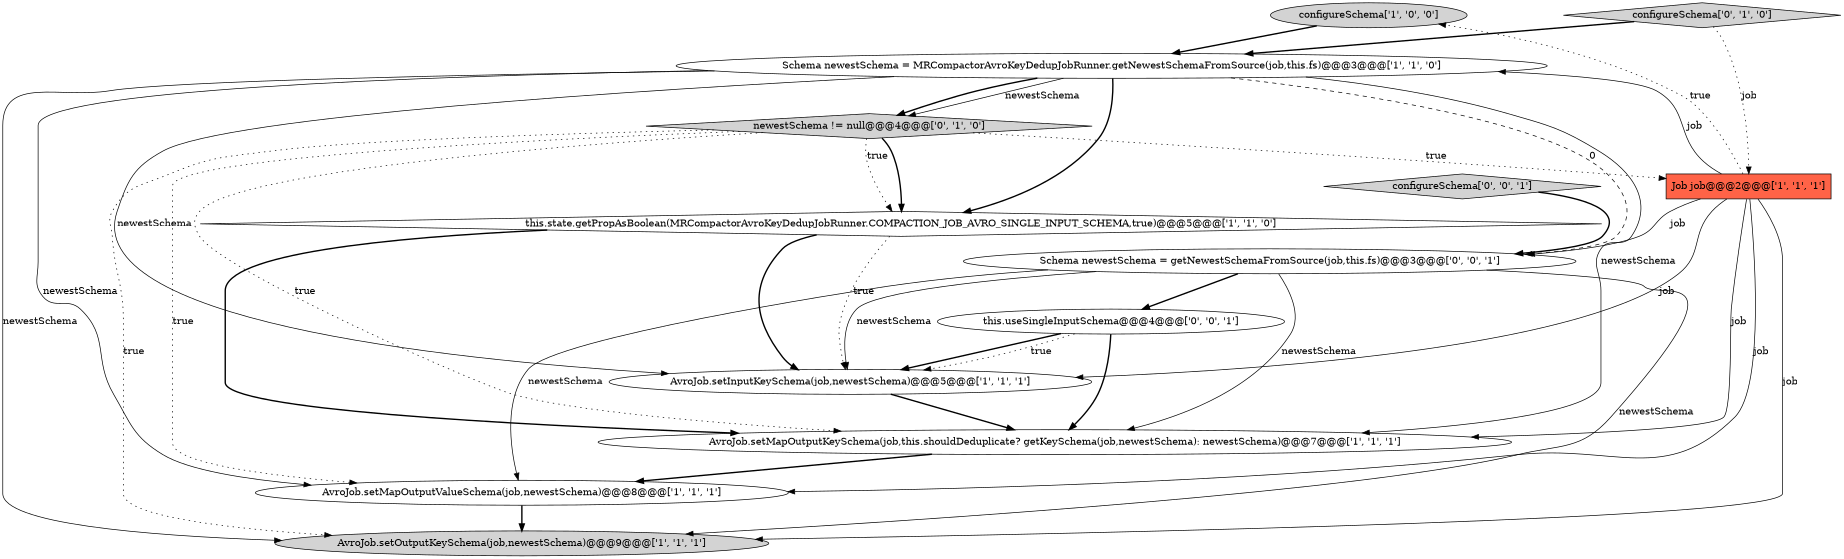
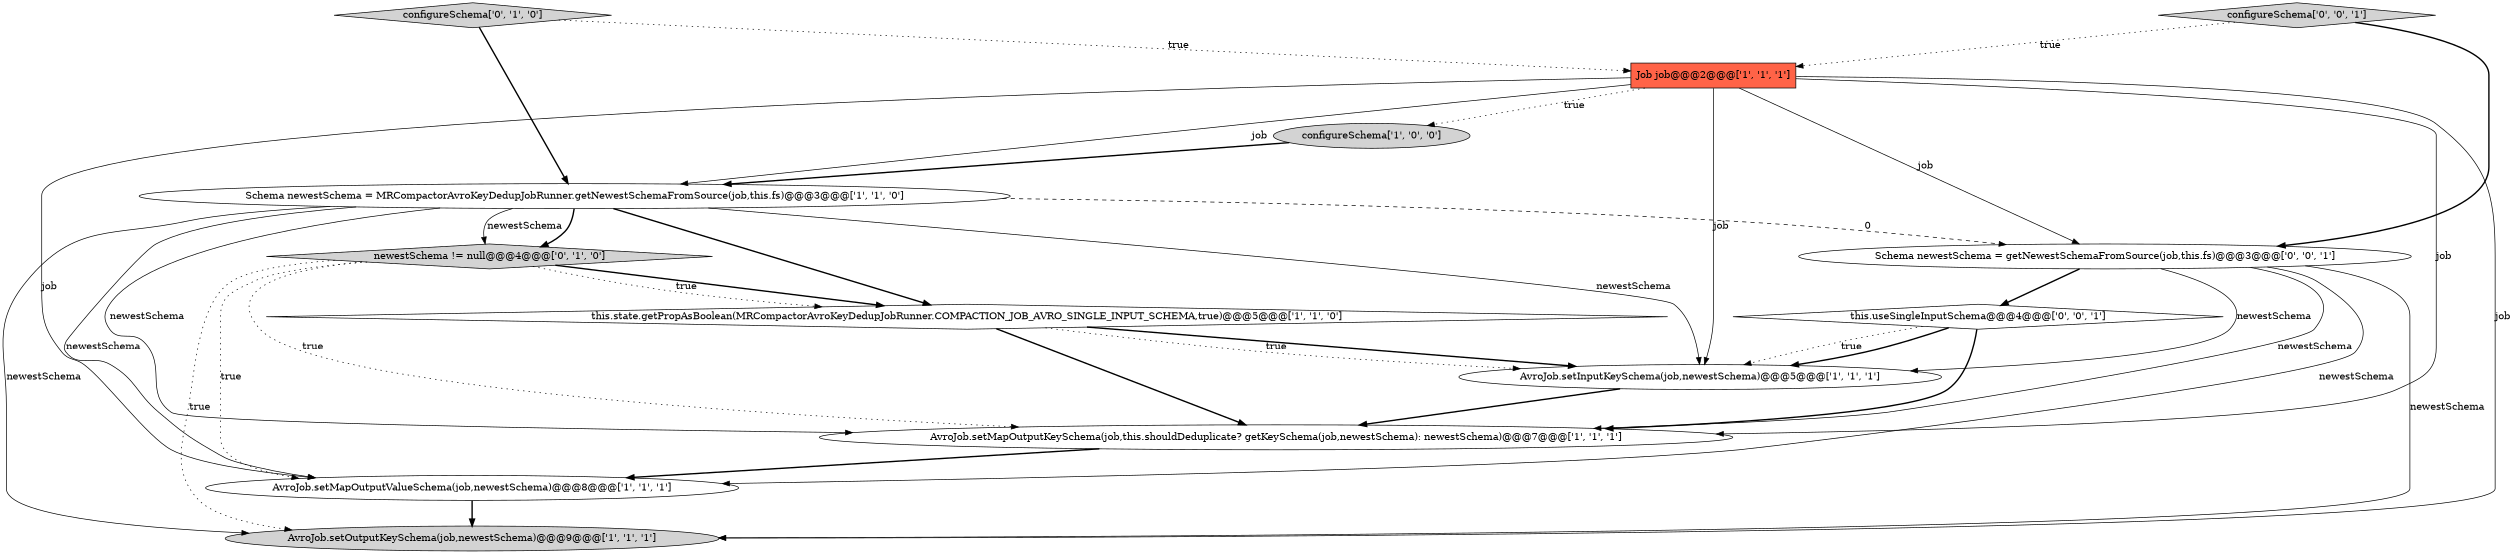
  digraph {
    node [fillcolor=white shape=ellipse style=filled]
    edge [style=solid]
    n1 [fillcolor=lightgray label="configureSchema['1', '0', '0']"]
    n2 [label="Schema newestSchema = MRCompactorAvroKeyDedupJobRunner.getNewestSchemaFromSource(job,this.fs)@@@3@@@['1', '1', '0']"]
    n3 [fillcolor=tomato label="Job job@@@2@@@['1', '1', '1']" shape=box]
    n4 [label="Schema newestSchema = getNewestSchemaFromSource(job,this.fs)@@@3@@@['0', '0', '1']"]
    n5 [label="AvroJob.setInputKeySchema(job,newestSchema)@@@5@@@['1', '1', '1']"]
    n6 [fillcolor=lightgray label="AvroJob.setOutputKeySchema(job,newestSchema)@@@9@@@['1', '1', '1']"]
    n7 [label="AvroJob.setMapOutputValueSchema(job,newestSchema)@@@8@@@['1', '1', '1']"]
    n8 [label="AvroJob.setMapOutputKeySchema(job,this.shouldDeduplicate? getKeySchema(job,newestSchema): newestSchema)@@@7@@@['1', '1', '1']"]
    n9 [label="this.state.getPropAsBoolean(MRCompactorAvroKeyDedupJobRunner.COMPACTION_JOB_AVRO_SINGLE_INPUT_SCHEMA,true)@@@5@@@['1', '1', '0']" shape=diamond]
    n10 [fillcolor=lightgray label="newestSchema != null@@@4@@@['0', '1', '0']" shape=diamond]
    n11 [fillcolor=lightgray label="configureSchema['0', '0', '1']" shape=diamond]
-   n12 [label="this.useSingleInputSchema@@@4@@@['0', '0', '1']"]
+   n12 [label="this.useSingleInputSchema@@@4@@@['0', '0', '1']" shape=diamond]
    n13 [fillcolor=lightgray label="configureSchema['0', '1', '0']" shape=diamond]
    n1 -> n2 [style=bold]
    n2 -> n4 [label=0 style=dashed]
    n2 -> n5 [label=newestSchema]
    n2 -> n6 [label=newestSchema]
    n2 -> n7 [label=newestSchema]
    n2 -> n8 [label=newestSchema]
    n2 -> n9 [style=bold]
    n2 -> n10 [style=bold]
    n2 -> n10 [label=newestSchema]
    n3 -> n1 [label=true style=dotted]
    n3 -> n2 [label=job]
    n3 -> n4 [label=job]
    n3 -> n5 [label=job]
    n3 -> n6 [label=job]
    n3 -> n7 [label=job]
    n3 -> n8 [label=job]
    n4 -> n5 [label=newestSchema]
    n4 -> n6 [label=newestSchema]
    n4 -> n7 [label=newestSchema]
    n4 -> n8 [label=newestSchema]
    n4 -> n12 [style=bold]
    n5 -> n8 [style=bold]
    n7 -> n6 [style=bold]
    n8 -> n7 [style=bold]
    n9 -> n5 [style=bold]
    n9 -> n5 [label=true style=dotted]
    n9 -> n8 [style=bold]
    n10 -> n6 [label=true style=dotted]
    n10 -> n7 [label=true style=dotted]
    n10 -> n8 [label=true style=dotted]
    n10 -> n9 [style=bold]
    n10 -> n9 [label=true style=dotted]
-   n10 -> n3 [label=true style=dotted]
+   n11 -> n3 [label=true style=dotted]
    n11 -> n4 [style=bold]
    n12 -> n5 [style=bold]
    n12 -> n5 [label=true style=dotted]
    n12 -> n8 [style=bold]
    n13 -> n2 [style=bold]
-   n13 -> n3 [label=job style=dotted]
+   n13 -> n3 [label=true style=dotted]
  }
